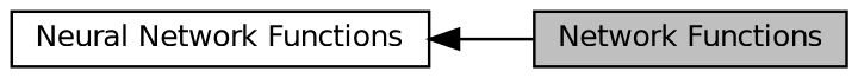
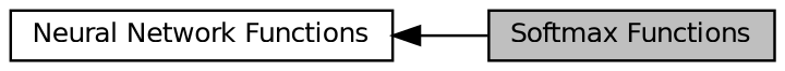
  digraph {
    rankdir=LR
    node [color=black fontname=Helvetica fontsize=10 shape=box style=filled]
    n1 [fillcolor=white height=0.2 label="Neural Network Functions" width=0.4]
-   n2 [fillcolor=grey75 fontcolor=black height=0.2 label="Network Functions" width=0.4]
+   n2 [fillcolor=grey75 fontcolor=black height=0.2 label="Softmax Functions" width=0.4]
    n1 -> n2 [dir=back fontname=Helvetica fontsize=10 labelfontname=Helvetica labelfontsize=10 shape=plaintext style=solid]
  }
